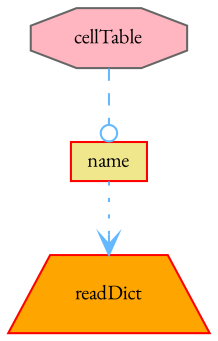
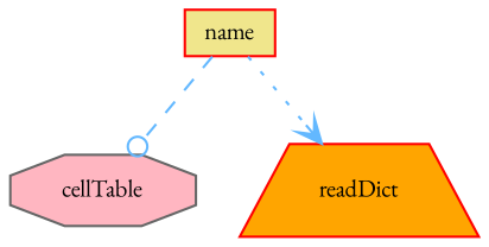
  digraph {
    fontname="EB Garamond"
    rankdir=TB
    node [color=red fontname="EB Garamond" fontsize=10 style=filled]
    edge [color=steelblue1 fontname="EB Garamond" fontsize=10 labelfontname=Helvetica labelfontsize=10]
    n1 [color=gray40 fillcolor=lightpink fontcolor=black height=0.2 label=cellTable shape=octagon width=0.4]
    n2 [fillcolor=khaki height=0.2 label=name shape=box width=0.4]
    n3 [fillcolor=orange height=0.2 label=readDict shape=trapezium width=0.4]
-   n1 -> n2 [arrowhead=odot style=dashed]
+   n2 -> n1 [arrowhead=odot style=dashed]
    n2 -> n3 [arrowhead=vee style=dotted]
  }
